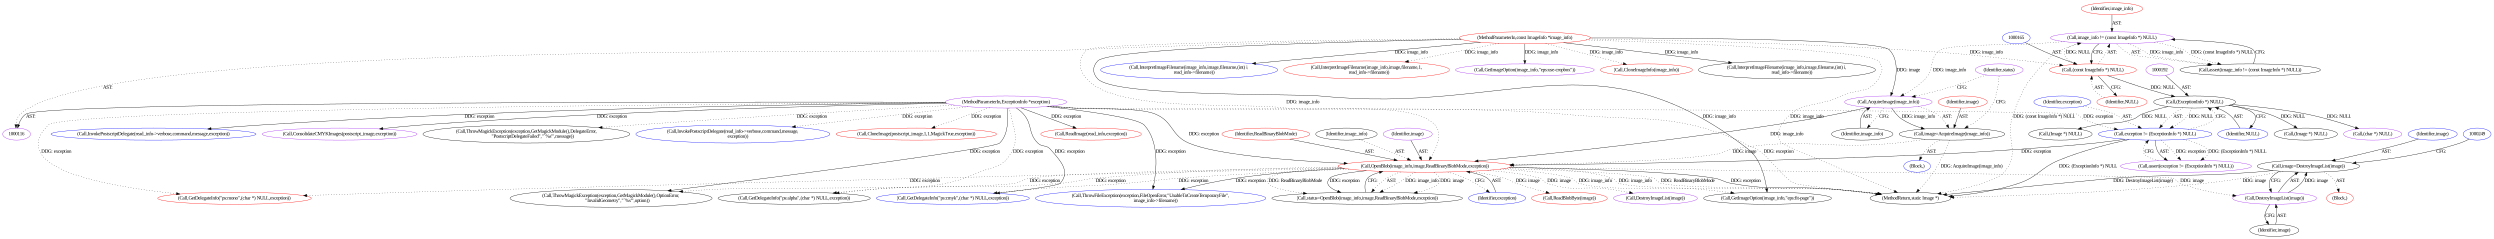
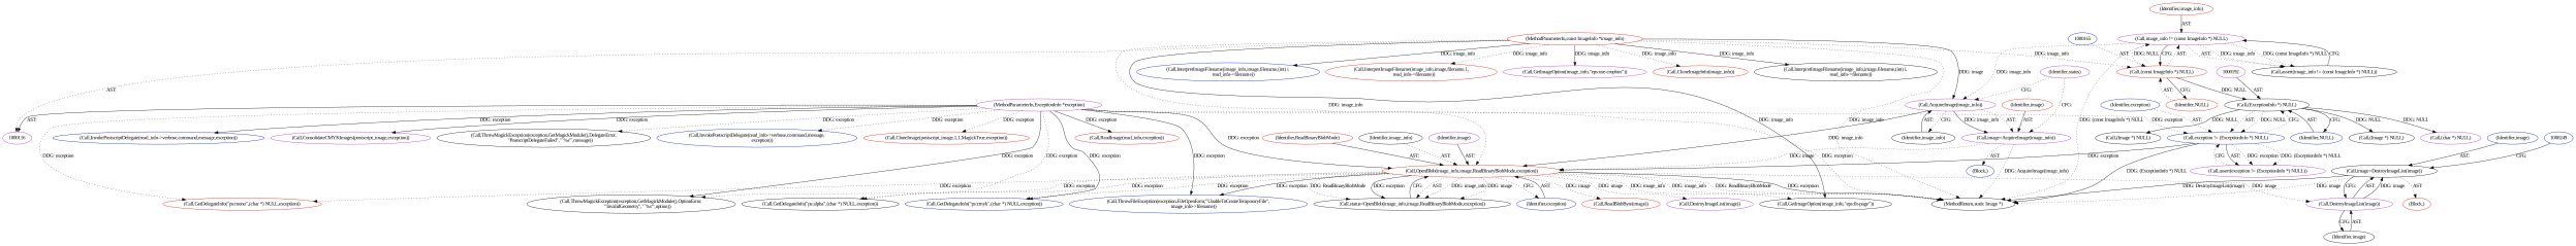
  digraph {
    fontname="Liberation Serif"
    node [color=black fontname="Liberation Serif"]
    edge [fontname="Liberation Serif" style=dotted]
    n1 [label="(Call,image=DestroyImageList(image))"]
    n2 [color=purple label="(Call,DestroyImageList(image))"]
    n3 [color=red label="(Block,)"]
    n4 [label="(MethodReturn,static Image *)"]
    n5 [label="(Identifier,image)"]
    n6 [color=red label="(Call,OpenBlob(image_info,image,ReadBinaryBlobMode,exception))"]
    n7 [color=red label="(Call,GetDelegateInfo(\"ps:mono\",(char *) NULL,exception))"]
    n8 [label="(Call,status=OpenBlob(image_info,image,ReadBinaryBlobMode,exception))"]
    n9 [label="(Call,ThrowMagickException(exception,GetMagickModule(),OptionError,\n          \"InvalidGeometry\",\"`%s'\",option))"]
    n10 [color=red label="(Call,ReadBlobByte(image))"]
    n11 [color=blue label="(Call,GetDelegateInfo(\"ps:cmyk\",(char *) NULL,exception))"]
    n12 [label="(Call,GetImageOption(image_info,\"eps:fit-page\"))"]
    n13 [color=blue label="(Call,ThrowFileException(exception,FileOpenError,\"UnableToCreateTemporaryFile\",\n        image_info->filename))"]
    n14 [color=purple label="(Call,DestroyImageList(image))"]
    n15 [color=blue label="(Identifier,exception)"]
    n16 [label="(Call,GetDelegateInfo(\"ps:alpha\",(char *) NULL,exception))"]
    n17 [color=purple label="(Call,AcquireImage(image_info))"]
-   n18 [label="(Call,image=AcquireImage(image_info))"]
+   n18 [color=purple label="(Call,image=AcquireImage(image_info))"]
    n19 [label="(Identifier,image_info)"]
    n20 [color=blue label="(Block,)"]
    n21 [color=purple label="(Call,image_info != (const ImageInfo *) NULL)"]
    n22 [color=red label="(Call,(const ImageInfo *) NULL)"]
    n23 [label="(Call,assert(image_info != (const ImageInfo *) NULL))"]
    n24 [label="(Call,(ExceptionInfo *) NULL)"]
    n25 [color=red label="(Identifier,NULL)"]
    n26 [color=red label="(MethodParameterIn,const ImageInfo *image_info)"]
    n27 [color=blue label="(Call,InterpretImageFilename(image_info,image,filename,(int) i,\n        read_info->filename))"]
    n28 [color=red label="(Call,InterpretImageFilename(image_info,image,filename,1,\n    read_info->filename))"]
    n29 [color=purple label="(Call,GetImageOption(image_info,\"eps:use-cropbox\"))"]
    n30 [color=red label="(Call,CloneImageInfo(image_info))"]
    n31 [label="(Call,InterpretImageFilename(image_info,image,filename,(int) i,\n        read_info->filename))"]
    1000116 [color=purple]
    n33 [color=blue label="(Call,exception != (ExceptionInfo *) NULL)"]
    n34 [label="(Call,(Image *) NULL)"]
    n35 [color=blue label="(Identifier,NULL)"]
    n36 [label="(Call,(Image *) NULL)"]
    n37 [color=purple label="(Call,(char *) NULL)"]
    n38 [color=purple label="(Call,assert(exception != (ExceptionInfo *) NULL))"]
    n39 [color=purple label="(MethodParameterIn,ExceptionInfo *exception)"]
    n40 [color=blue label="(Call,InvokePostscriptDelegate(read_info->verbose,command,message,exception))"]
    n41 [color=purple label="(Call,ConsolidateCMYKImages(postscript_image,exception))"]
    n42 [label="(Call,ThrowMagickException(exception,GetMagickModule(),DelegateError,\n          \"PostscriptDelegateFailed\",\"`%s'\",message))"]
    n43 [color=blue label="(Call,InvokePostscriptDelegate(read_info->verbose,command,message,\n        exception))"]
    n44 [color=red label="(Call,CloneImage(postscript_image,1,1,MagickTrue,exception))"]
    n45 [color=red label="(Call,ReadImage(read_info,exception))"]
    n46 [color=red label="(Identifier,image)"]
    n47 [color=red label="(Identifier,ReadBinaryBlobMode)"]
    n48 [color=red label="(Identifier,image_info)"]
    n49 [label="(Identifier,image_info)"]
    n50 [color=purple label="(Identifier,image)"]
    n51 [color=blue label="(Identifier,image)"]
    n52 [color=purple label="(Identifier,status)"]
    n53 [color=blue label="(Identifier,exception)"]
    1000249 [color=blue]
    1000165 [color=blue]
    1000192 [color=purple]
    n1 -> n2 [label="CFG: " style=solid]
    n1 -> n3 [label="AST: "]
    n1 -> n4 [label="DDG: image"]
    n1 -> n4 [label="DDG: DestroyImageList(image)" style=solid]
    n2 -> n1 [label="AST: " style=solid]
    n2 -> n1 [label="DDG: image" style=solid]
    n2 -> n5 [label="CFG: " style=solid]
    n5 -> n2 [label="AST: " style=solid]
    n6 -> n2 [label="DDG: image"]
    n6 -> n4 [label="DDG: ReadBinaryBlobMode"]
    n6 -> n4 [label="DDG: exception" style=solid]
    n6 -> n4 [label="DDG: image_info"]
    n6 -> n7 [label="DDG: exception"]
    n6 -> n8 [label="AST: "]
    n6 -> n8 [label="DDG: image_info"]
    n6 -> n8 [label="DDG: image"]
    n6 -> n8 [label="DDG: ReadBinaryBlobMode"]
    n6 -> n8 [label="DDG: exception" style=solid]
    n6 -> n9 [label="DDG: exception"]
    n6 -> n10 [label="DDG: image"]
    n6 -> n11 [label="DDG: exception"]
    n6 -> n12 [label="DDG: image_info"]
    n6 -> n13 [label="DDG: exception" style=solid]
    n6 -> n14 [label="DDG: image"]
    n6 -> n15 [label="CFG: "]
    n6 -> n16 [label="DDG: exception"]
    n8 -> n6 [label="CFG: " style=solid]
    n15 -> n6 [label="AST: " style=solid]
    n17 -> n6 [label="DDG: image_info" style=solid]
    n17 -> n18 [label="AST: "]
    n17 -> n18 [label="DDG: image_info" style=solid]
    n17 -> n19 [label="CFG: "]
    n18 -> n4 [label="DDG: AcquireImage(image_info)"]
    n18 -> n6 [label="DDG: image"]
    n18 -> n20 [label="AST: "]
    n19 -> n17 [label="AST: " style=solid]
    n21 -> n4 [label="DDG: (const ImageInfo *) NULL"]
    n21 -> n17 [label="DDG: image_info"]
    n21 -> n22 [label="CFG: " style=solid]
    n21 -> n23 [label="AST: "]
    n21 -> n23 [label="DDG: image_info"]
    n21 -> n23 [label="DDG: (const ImageInfo *) NULL"]
    n22 -> n21 [label="AST: "]
    n22 -> n21 [label="DDG: NULL"]
    n22 -> n24 [label="DDG: NULL" style=solid]
    n22 -> n25 [label="CFG: " style=solid]
    n23 -> n21 [label="CFG: " style=solid]
    n24 -> n33 [label="AST: "]
    n24 -> n33 [label="DDG: NULL"]
    n24 -> n34 [label="DDG: NULL" style=solid]
    n24 -> n35 [label="CFG: " style=solid]
    n24 -> n36 [label="DDG: NULL" style=solid]
    n24 -> n37 [label="DDG: NULL" style=solid]
    n25 -> n22 [label="AST: "]
    n26 -> n4 [label="DDG: image_info"]
    n26 -> n6 [label="DDG: image_info"]
    n26 -> n12 [label="DDG: image_info" style=solid]
    n26 -> n17 [label="DDG: image" style=solid]
    n26 -> n22 [label="DDG: image_info"]
    n26 -> n27 [label="DDG: image_info" style=solid]
    n26 -> n28 [label="DDG: image_info"]
    n26 -> n29 [label="DDG: image_info" style=solid]
    n26 -> n30 [label="DDG: image_info"]
    n26 -> n31 [label="DDG: image_info" style=solid]
    n26 -> 1000116 [label="AST: "]
    n33 -> n4 [label="DDG: (ExceptionInfo *) NULL" style=solid]
    n33 -> n6 [label="DDG: exception" style=solid]
    n33 -> n24 [label="CFG: "]
    n33 -> n38 [label="AST: " style=solid]
    n33 -> n38 [label="DDG: exception"]
    n33 -> n38 [label="DDG: (ExceptionInfo *) NULL"]
    n35 -> n24 [label="AST: " style=solid]
    n38 -> n33 [label="CFG: "]
    n39 -> n4 [label="DDG: exception"]
    n39 -> n6 [label="DDG: exception" style=solid]
    n39 -> n7 [label="DDG: exception"]
    n39 -> n9 [label="DDG: exception" style=solid]
    n39 -> n11 [label="DDG: exception" style=solid]
    n39 -> n13 [label="DDG: exception" style=solid]
    n39 -> n16 [label="DDG: exception"]
    n39 -> 1000116 [label="AST: " style=solid]
    n39 -> n33 [label="DDG: exception"]
    n39 -> n40 [label="DDG: exception" style=solid]
    n39 -> n41 [label="DDG: exception" style=solid]
    n39 -> n42 [label="DDG: exception"]
    n39 -> n43 [label="DDG: exception"]
    n39 -> n44 [label="DDG: exception"]
    n39 -> n45 [label="DDG: exception" style=solid]
    n46 -> n18 [label="AST: " style=solid]
    n47 -> n6 [label="AST: " style=solid]
    n48 -> n21 [label="AST: " style=solid]
    n49 -> n6 [label="AST: "]
    n50 -> n6 [label="AST: " style=solid]
    n51 -> n1 [label="AST: " style=solid]
    n52 -> n17 [label="CFG: "]
    n52 -> n18 [label="CFG: "]
    n53 -> n33 [label="AST: "]
    1000249 -> n1 [label="CFG: " style=solid]
-   1000165 -> n22 [label="AST: " style=solid]
+   1000165 -> n22 [label="AST: "]
    1000192 -> n24 [label="AST: " style=solid]
  }
